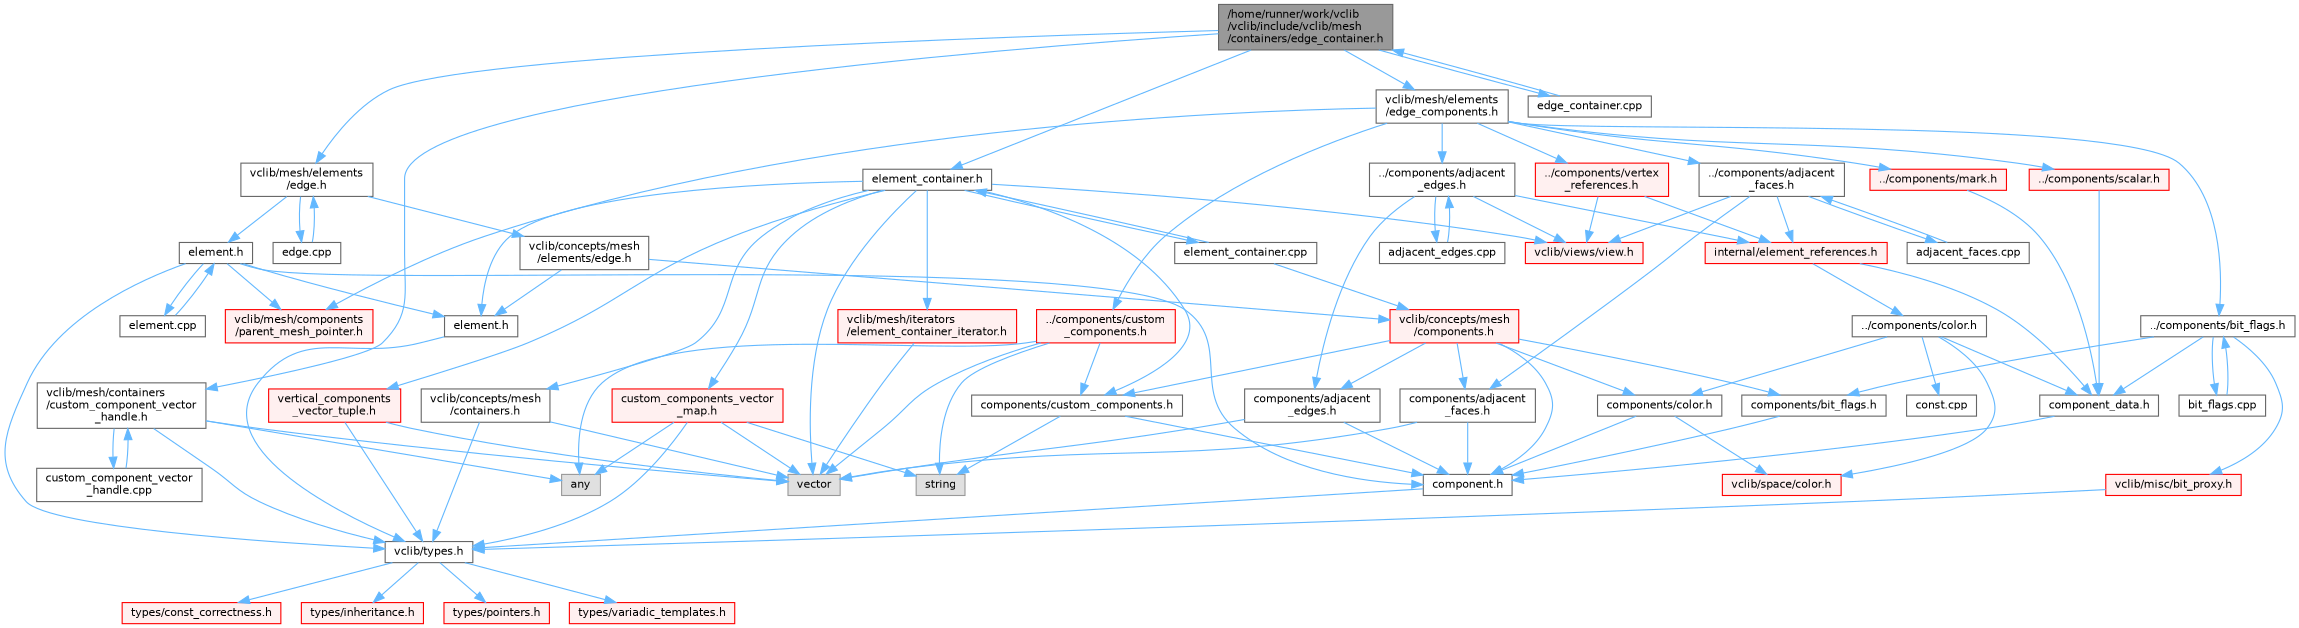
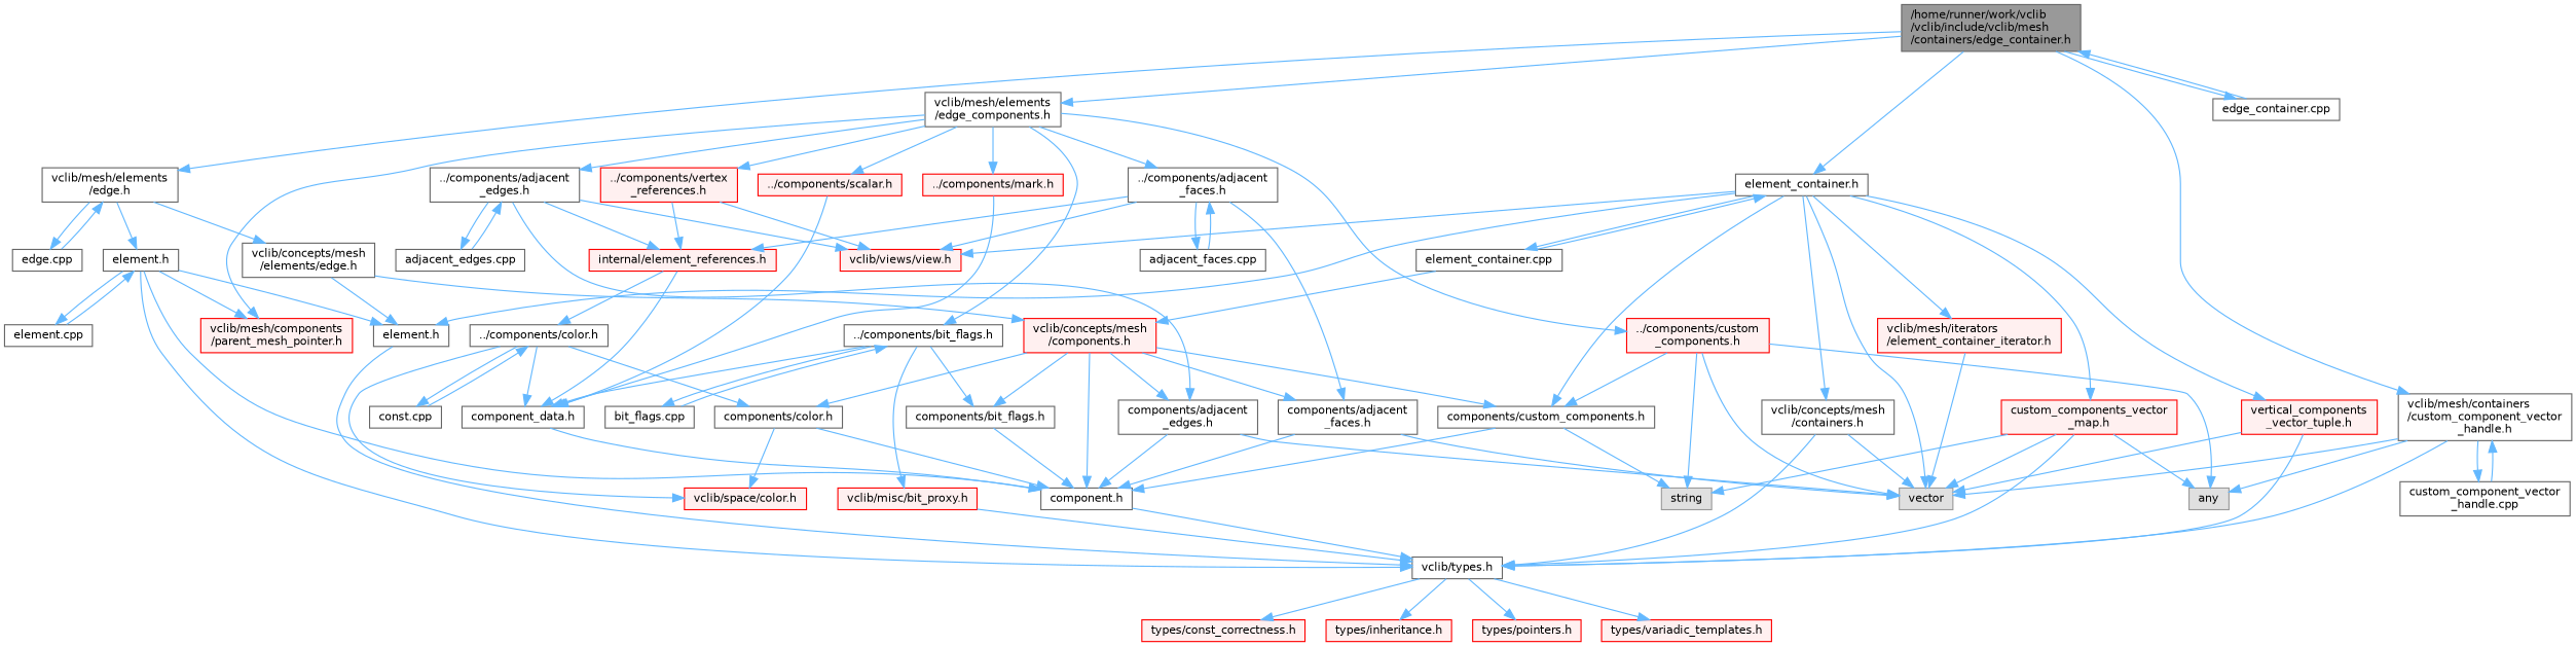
  digraph {
    node [color=grey40 fillcolor=white fontname=Helvetica fontsize=10 shape=box style=filled]
    edge [color=steelblue1 fontname=Helvetica fontsize=10 labelfontname=Helvetica labelfontsize=10 style=solid]
    n1 [color=gray40 fillcolor=grey60 fontcolor=black height=0.2 label="/home/runner/work/vclib\l/vclib/include/vclib/mesh\l/containers/edge_container.h" width=0.4]
    n2 [height=0.2 label="vclib/mesh/containers\l/custom_component_vector\l_handle.h" width=0.4]
    n3 [height=0.2 label="vclib/mesh/elements\l/edge.h" width=0.4]
    n4 [height=0.2 label="vclib/mesh/elements\l/edge_components.h" width=0.4]
    n5 [height=0.2 label="element_container.h" width=0.4]
    n6 [height=0.2 label="edge_container.cpp" width=0.4]
    n7 [color=grey60 fillcolor="#E0E0E0" height=0.2 label=any width=0.4]
    n8 [color=grey60 fillcolor="#E0E0E0" height=0.2 label=vector width=0.4]
    n9 [height=0.2 label="vclib/types.h" width=0.4]
    n10 [height=0.2 label="custom_component_vector\l_handle.cpp" width=0.4]
    n11 [height=0.2 label="vclib/concepts/mesh\l/elements/edge.h" width=0.4]
    n12 [height=0.2 label="element.h" width=0.4]
    n13 [height=0.2 label="edge.cpp" width=0.4]
    n14 [color=red fillcolor="#FFF0F0" height=0.2 label="vclib/mesh/components\l/parent_mesh_pointer.h" width=0.4]
    n15 [height=0.2 label="../components/adjacent\l_edges.h" width=0.4]
    n16 [height=0.2 label="../components/adjacent\l_faces.h" width=0.4]
    n17 [height=0.2 label="../components/bit_flags.h" width=0.4]
    n18 [color=red fillcolor="#FFF0F0" height=0.2 label="../components/custom\l_components.h" width=0.4]
    n19 [color=red fillcolor="#FFF0F0" height=0.2 label="../components/mark.h" width=0.4]
    n20 [color=red fillcolor="#FFF0F0" height=0.2 label="../components/scalar.h" width=0.4]
    n21 [color=red fillcolor="#FFF0F0" height=0.2 label="../components/vertex\l_references.h" width=0.4]
    n22 [height=0.2 label="element.h" width=0.4]
    n23 [height=0.2 label="components/custom_components.h" width=0.4]
    n24 [color=red fillcolor="#FFF0F0" height=0.2 label="vclib/views/view.h" width=0.4]
    n25 [height=0.2 label="vclib/concepts/mesh\l/containers.h" width=0.4]
    n26 [color=red fillcolor="#FFF0F0" height=0.2 label="vclib/mesh/iterators\l/element_container_iterator.h" width=0.4]
    n27 [color=red fillcolor="#FFF0F0" height=0.2 label="custom_components_vector\l_map.h" width=0.4]
    n28 [color=red fillcolor="#FFF0F0" height=0.2 label="vertical_components\l_vector_tuple.h" width=0.4]
    n29 [height=0.2 label="element_container.cpp" width=0.4]
    n30 [color=red fillcolor="#FFF0F0" height=0.2 label="types/const_correctness.h" width=0.4]
    n31 [color=red fillcolor="#FFF0F0" height=0.2 label="types/inheritance.h" width=0.4]
    n32 [color=red fillcolor="#FFF0F0" height=0.2 label="types/pointers.h" width=0.4]
    n33 [color=red fillcolor="#FFF0F0" height=0.2 label="types/variadic_templates.h" width=0.4]
    n34 [color=red fillcolor="#FFF0F0" height=0.2 label="vclib/concepts/mesh\l/components.h" width=0.4]
    n35 [height=0.2 label="component.h" width=0.4]
    n36 [height=0.2 label="element.cpp" width=0.4]
    n37 [height=0.2 label="components/adjacent\l_edges.h" width=0.4]
    n38 [height=0.2 label="components/adjacent\l_faces.h" width=0.4]
    n39 [height=0.2 label="components/bit_flags.h" width=0.4]
    n40 [height=0.2 label="components/color.h" width=0.4]
    n41 [color=red fillcolor="#FFF0F0" height=0.2 label="vclib/space/color.h" width=0.4]
    n42 [color=grey60 fillcolor="#E0E0E0" height=0.2 label=string width=0.4]
    n43 [color=red fillcolor="#FFF0F0" height=0.2 label="internal/element_references.h" width=0.4]
    n44 [height=0.2 label="adjacent_edges.cpp" width=0.4]
    n45 [height=0.2 label="adjacent_faces.cpp" width=0.4]
    n46 [height=0.2 label="component_data.h" width=0.4]
    n47 [color=red fillcolor="#FFF0F0" height=0.2 label="vclib/misc/bit_proxy.h" width=0.4]
    n48 [height=0.2 label="bit_flags.cpp" width=0.4]
    n49 [height=0.2 label="../components/color.h" width=0.4]
    n50 [height=0.2 label="const.cpp" width=0.4]
    n1 -> n2
    n1 -> n3
    n1 -> n4
    n1 -> n5
    n1 -> n6
    n2 -> n7
    n2 -> n8
    n2 -> n9
    n2 -> n10
    n3 -> n11
    n3 -> n12
    n3 -> n13
    n4 -> n14
    n4 -> n15
    n4 -> n16
    n4 -> n17
    n4 -> n18
    n4 -> n19
    n4 -> n20
    n4 -> n21
    n5 -> n8
    n5 -> n22
    n5 -> n23
    n5 -> n24
    n5 -> n25
    n5 -> n26
    n5 -> n27
    n5 -> n28
    n5 -> n29
    n6 -> n1
    n9 -> n30
    n9 -> n31
    n9 -> n32
    n9 -> n33
    n10 -> n2
    n11 -> n22
    n11 -> n34
    n12 -> n9
    n12 -> n14
    n12 -> n22
    n12 -> n35
    n12 -> n36
    n13 -> n3
    n15 -> n24
    n15 -> n37
    n15 -> n43
    n15 -> n44
    n16 -> n24
    n16 -> n38
    n16 -> n43
    n16 -> n45
    n17 -> n39
    n17 -> n46
    n17 -> n47
    n17 -> n48
    n18 -> n7
    n18 -> n8
    n18 -> n23
    n18 -> n42
    n19 -> n46
    n20 -> n46
    n21 -> n24
    n21 -> n43
    n22 -> n9
    n23 -> n35
    n23 -> n42
    n25 -> n8
    n25 -> n9
    n26 -> n8
    n27 -> n7
    n27 -> n8
    n27 -> n9
    n27 -> n42
    n28 -> n8
    n28 -> n9
    n29 -> n5
    n29 -> n34
    n34 -> n23
    n34 -> n35
    n34 -> n37
    n34 -> n38
    n34 -> n39
    n34 -> n40
    n35 -> n9
    n36 -> n12
    n37 -> n8
    n37 -> n35
    n38 -> n8
    n38 -> n35
    n39 -> n35
    n40 -> n35
    n40 -> n41
    n43 -> n46
    n43 -> n49
    n44 -> n15
    n45 -> n16
    n46 -> n35
    n47 -> n9
    n48 -> n17
    n49 -> n40
    n49 -> n41
    n49 -> n46
    n49 -> n50
+   n50 -> n49
  }
